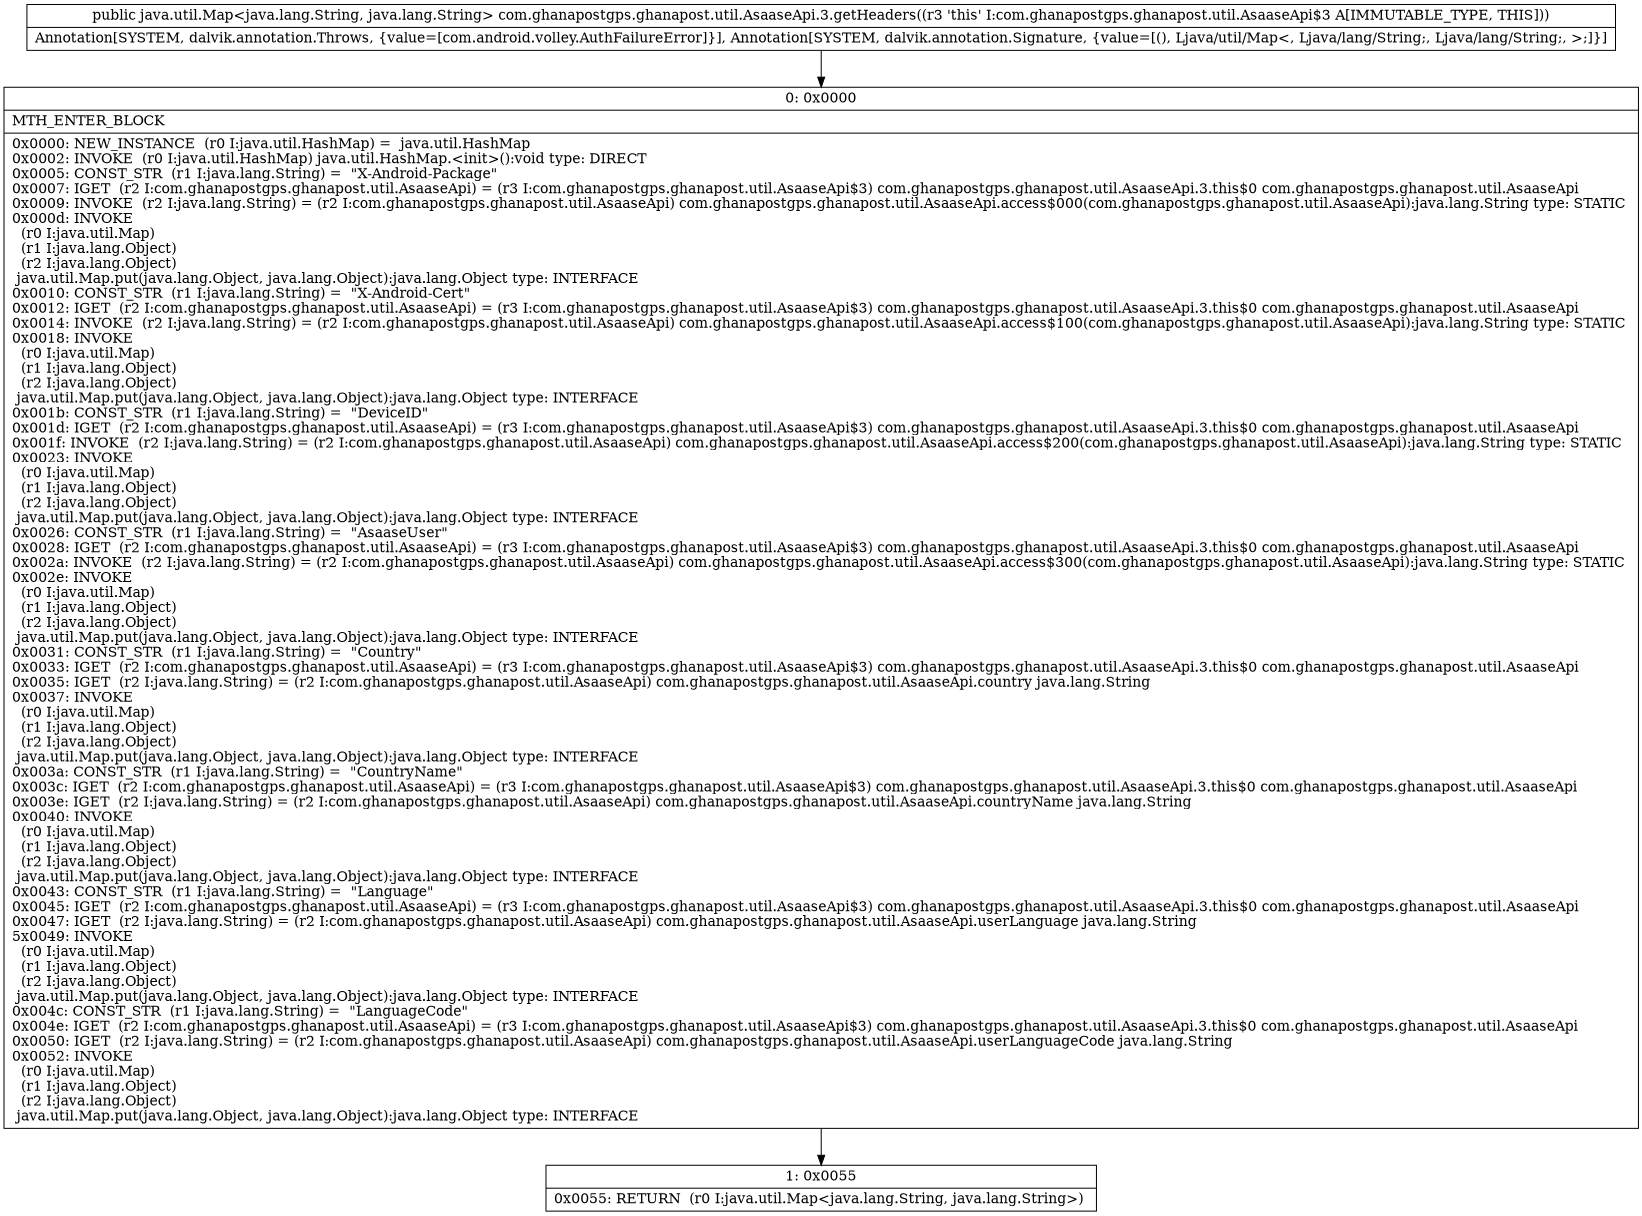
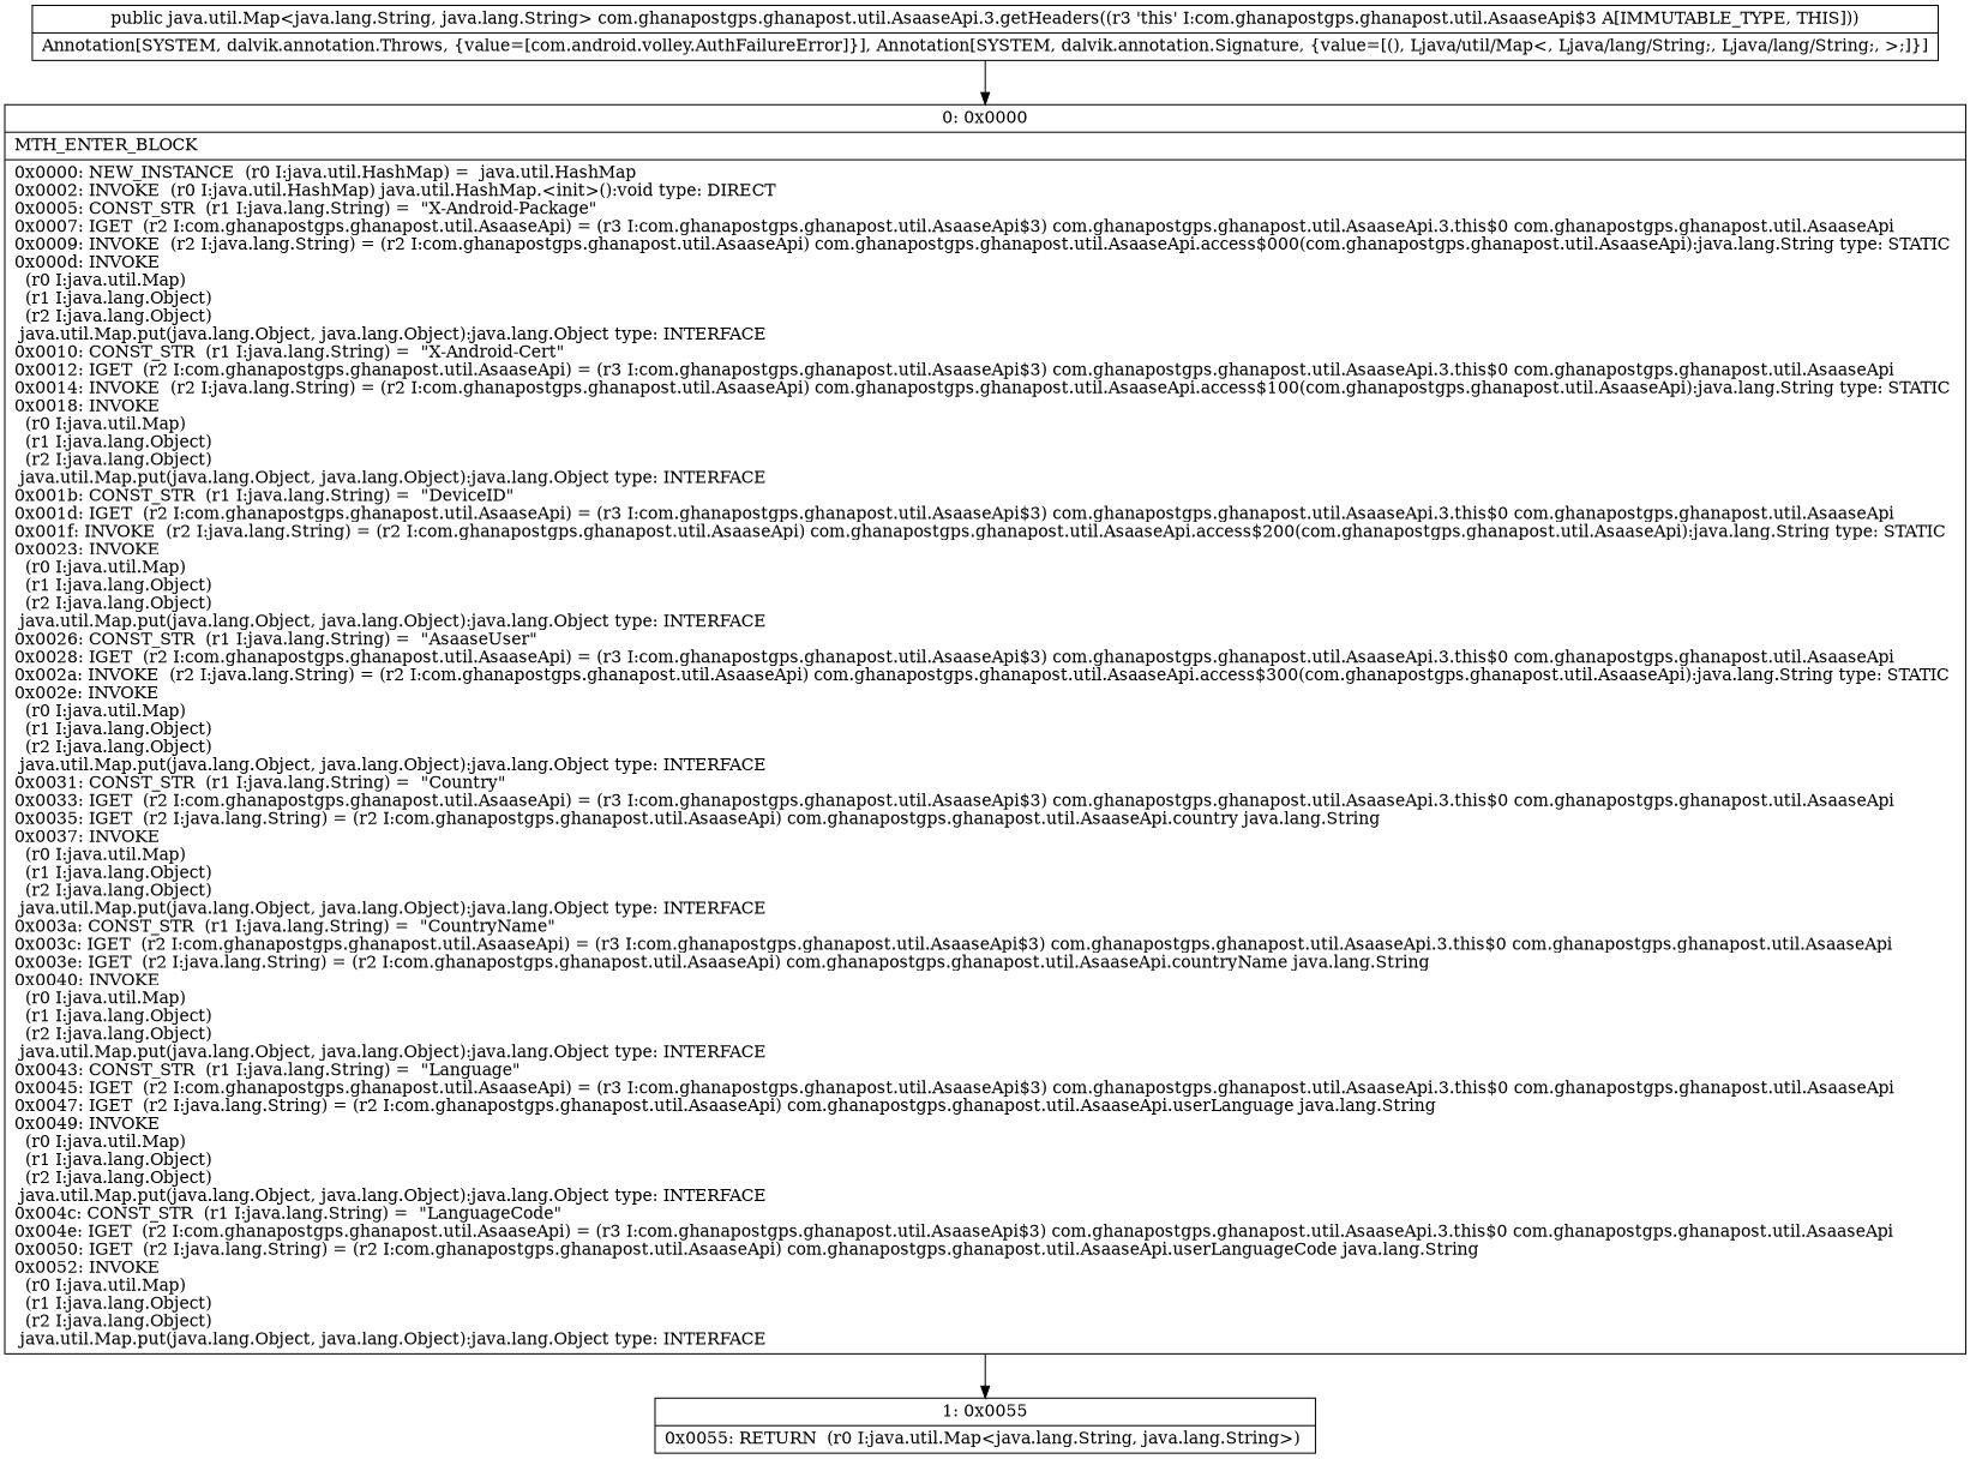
  digraph {
    node [shape=record]
-   n1 [label="{0\:\ 0x0000|MTH_ENTER_BLOCK\l|0x0000: NEW_INSTANCE  (r0 I:java.util.HashMap) =  java.util.HashMap \l0x0002: INVOKE  (r0 I:java.util.HashMap) java.util.HashMap.\<init\>():void type: DIRECT \l0x0005: CONST_STR  (r1 I:java.lang.String) =  \"X\-Android\-Package\" \l0x0007: IGET  (r2 I:com.ghanapostgps.ghanapost.util.AsaaseApi) = (r3 I:com.ghanapostgps.ghanapost.util.AsaaseApi$3) com.ghanapostgps.ghanapost.util.AsaaseApi.3.this$0 com.ghanapostgps.ghanapost.util.AsaaseApi \l0x0009: INVOKE  (r2 I:java.lang.String) = (r2 I:com.ghanapostgps.ghanapost.util.AsaaseApi) com.ghanapostgps.ghanapost.util.AsaaseApi.access$000(com.ghanapostgps.ghanapost.util.AsaaseApi):java.lang.String type: STATIC \l0x000d: INVOKE  \l  (r0 I:java.util.Map)\l  (r1 I:java.lang.Object)\l  (r2 I:java.lang.Object)\l java.util.Map.put(java.lang.Object, java.lang.Object):java.lang.Object type: INTERFACE \l0x0010: CONST_STR  (r1 I:java.lang.String) =  \"X\-Android\-Cert\" \l0x0012: IGET  (r2 I:com.ghanapostgps.ghanapost.util.AsaaseApi) = (r3 I:com.ghanapostgps.ghanapost.util.AsaaseApi$3) com.ghanapostgps.ghanapost.util.AsaaseApi.3.this$0 com.ghanapostgps.ghanapost.util.AsaaseApi \l0x0014: INVOKE  (r2 I:java.lang.String) = (r2 I:com.ghanapostgps.ghanapost.util.AsaaseApi) com.ghanapostgps.ghanapost.util.AsaaseApi.access$100(com.ghanapostgps.ghanapost.util.AsaaseApi):java.lang.String type: STATIC \l0x0018: INVOKE  \l  (r0 I:java.util.Map)\l  (r1 I:java.lang.Object)\l  (r2 I:java.lang.Object)\l java.util.Map.put(java.lang.Object, java.lang.Object):java.lang.Object type: INTERFACE \l0x001b: CONST_STR  (r1 I:java.lang.String) =  \"DeviceID\" \l0x001d: IGET  (r2 I:com.ghanapostgps.ghanapost.util.AsaaseApi) = (r3 I:com.ghanapostgps.ghanapost.util.AsaaseApi$3) com.ghanapostgps.ghanapost.util.AsaaseApi.3.this$0 com.ghanapostgps.ghanapost.util.AsaaseApi \l0x001f: INVOKE  (r2 I:java.lang.String) = (r2 I:com.ghanapostgps.ghanapost.util.AsaaseApi) com.ghanapostgps.ghanapost.util.AsaaseApi.access$200(com.ghanapostgps.ghanapost.util.AsaaseApi):java.lang.String type: STATIC \l0x0023: INVOKE  \l  (r0 I:java.util.Map)\l  (r1 I:java.lang.Object)\l  (r2 I:java.lang.Object)\l java.util.Map.put(java.lang.Object, java.lang.Object):java.lang.Object type: INTERFACE \l0x0026: CONST_STR  (r1 I:java.lang.String) =  \"AsaaseUser\" \l0x0028: IGET  (r2 I:com.ghanapostgps.ghanapost.util.AsaaseApi) = (r3 I:com.ghanapostgps.ghanapost.util.AsaaseApi$3) com.ghanapostgps.ghanapost.util.AsaaseApi.3.this$0 com.ghanapostgps.ghanapost.util.AsaaseApi \l0x002a: INVOKE  (r2 I:java.lang.String) = (r2 I:com.ghanapostgps.ghanapost.util.AsaaseApi) com.ghanapostgps.ghanapost.util.AsaaseApi.access$300(com.ghanapostgps.ghanapost.util.AsaaseApi):java.lang.String type: STATIC \l0x002e: INVOKE  \l  (r0 I:java.util.Map)\l  (r1 I:java.lang.Object)\l  (r2 I:java.lang.Object)\l java.util.Map.put(java.lang.Object, java.lang.Object):java.lang.Object type: INTERFACE \l0x0031: CONST_STR  (r1 I:java.lang.String) =  \"Country\" \l0x0033: IGET  (r2 I:com.ghanapostgps.ghanapost.util.AsaaseApi) = (r3 I:com.ghanapostgps.ghanapost.util.AsaaseApi$3) com.ghanapostgps.ghanapost.util.AsaaseApi.3.this$0 com.ghanapostgps.ghanapost.util.AsaaseApi \l0x0035: IGET  (r2 I:java.lang.String) = (r2 I:com.ghanapostgps.ghanapost.util.AsaaseApi) com.ghanapostgps.ghanapost.util.AsaaseApi.country java.lang.String \l0x0037: INVOKE  \l  (r0 I:java.util.Map)\l  (r1 I:java.lang.Object)\l  (r2 I:java.lang.Object)\l java.util.Map.put(java.lang.Object, java.lang.Object):java.lang.Object type: INTERFACE \l0x003a: CONST_STR  (r1 I:java.lang.String) =  \"CountryName\" \l0x003c: IGET  (r2 I:com.ghanapostgps.ghanapost.util.AsaaseApi) = (r3 I:com.ghanapostgps.ghanapost.util.AsaaseApi$3) com.ghanapostgps.ghanapost.util.AsaaseApi.3.this$0 com.ghanapostgps.ghanapost.util.AsaaseApi \l0x003e: IGET  (r2 I:java.lang.String) = (r2 I:com.ghanapostgps.ghanapost.util.AsaaseApi) com.ghanapostgps.ghanapost.util.AsaaseApi.countryName java.lang.String \l0x0040: INVOKE  \l  (r0 I:java.util.Map)\l  (r1 I:java.lang.Object)\l  (r2 I:java.lang.Object)\l java.util.Map.put(java.lang.Object, java.lang.Object):java.lang.Object type: INTERFACE \l0x0043: CONST_STR  (r1 I:java.lang.String) =  \"Language\" \l0x0045: IGET  (r2 I:com.ghanapostgps.ghanapost.util.AsaaseApi) = (r3 I:com.ghanapostgps.ghanapost.util.AsaaseApi$3) com.ghanapostgps.ghanapost.util.AsaaseApi.3.this$0 com.ghanapostgps.ghanapost.util.AsaaseApi \l0x0047: IGET  (r2 I:java.lang.String) = (r2 I:com.ghanapostgps.ghanapost.util.AsaaseApi) com.ghanapostgps.ghanapost.util.AsaaseApi.userLanguage java.lang.String \l5x0049: INVOKE  \l  (r0 I:java.util.Map)\l  (r1 I:java.lang.Object)\l  (r2 I:java.lang.Object)\l java.util.Map.put(java.lang.Object, java.lang.Object):java.lang.Object type: INTERFACE \l0x004c: CONST_STR  (r1 I:java.lang.String) =  \"LanguageCode\" \l0x004e: IGET  (r2 I:com.ghanapostgps.ghanapost.util.AsaaseApi) = (r3 I:com.ghanapostgps.ghanapost.util.AsaaseApi$3) com.ghanapostgps.ghanapost.util.AsaaseApi.3.this$0 com.ghanapostgps.ghanapost.util.AsaaseApi \l0x0050: IGET  (r2 I:java.lang.String) = (r2 I:com.ghanapostgps.ghanapost.util.AsaaseApi) com.ghanapostgps.ghanapost.util.AsaaseApi.userLanguageCode java.lang.String \l0x0052: INVOKE  \l  (r0 I:java.util.Map)\l  (r1 I:java.lang.Object)\l  (r2 I:java.lang.Object)\l java.util.Map.put(java.lang.Object, java.lang.Object):java.lang.Object type: INTERFACE \l}"]
+   n1 [label="{0\:\ 0x0000|MTH_ENTER_BLOCK\l|0x0000: NEW_INSTANCE  (r0 I:java.util.HashMap) =  java.util.HashMap \l0x0002: INVOKE  (r0 I:java.util.HashMap) java.util.HashMap.\<init\>():void type: DIRECT \l0x0005: CONST_STR  (r1 I:java.lang.String) =  \"X\-Android\-Package\" \l0x0007: IGET  (r2 I:com.ghanapostgps.ghanapost.util.AsaaseApi) = (r3 I:com.ghanapostgps.ghanapost.util.AsaaseApi$3) com.ghanapostgps.ghanapost.util.AsaaseApi.3.this$0 com.ghanapostgps.ghanapost.util.AsaaseApi \l0x0009: INVOKE  (r2 I:java.lang.String) = (r2 I:com.ghanapostgps.ghanapost.util.AsaaseApi) com.ghanapostgps.ghanapost.util.AsaaseApi.access$000(com.ghanapostgps.ghanapost.util.AsaaseApi):java.lang.String type: STATIC \l0x000d: INVOKE  \l  (r0 I:java.util.Map)\l  (r1 I:java.lang.Object)\l  (r2 I:java.lang.Object)\l java.util.Map.put(java.lang.Object, java.lang.Object):java.lang.Object type: INTERFACE \l0x0010: CONST_STR  (r1 I:java.lang.String) =  \"X\-Android\-Cert\" \l0x0012: IGET  (r2 I:com.ghanapostgps.ghanapost.util.AsaaseApi) = (r3 I:com.ghanapostgps.ghanapost.util.AsaaseApi$3) com.ghanapostgps.ghanapost.util.AsaaseApi.3.this$0 com.ghanapostgps.ghanapost.util.AsaaseApi \l0x0014: INVOKE  (r2 I:java.lang.String) = (r2 I:com.ghanapostgps.ghanapost.util.AsaaseApi) com.ghanapostgps.ghanapost.util.AsaaseApi.access$100(com.ghanapostgps.ghanapost.util.AsaaseApi):java.lang.String type: STATIC \l0x0018: INVOKE  \l  (r0 I:java.util.Map)\l  (r1 I:java.lang.Object)\l  (r2 I:java.lang.Object)\l java.util.Map.put(java.lang.Object, java.lang.Object):java.lang.Object type: INTERFACE \l0x001b: CONST_STR  (r1 I:java.lang.String) =  \"DeviceID\" \l0x001d: IGET  (r2 I:com.ghanapostgps.ghanapost.util.AsaaseApi) = (r3 I:com.ghanapostgps.ghanapost.util.AsaaseApi$3) com.ghanapostgps.ghanapost.util.AsaaseApi.3.this$0 com.ghanapostgps.ghanapost.util.AsaaseApi \l0x001f: INVOKE  (r2 I:java.lang.String) = (r2 I:com.ghanapostgps.ghanapost.util.AsaaseApi) com.ghanapostgps.ghanapost.util.AsaaseApi.access$200(com.ghanapostgps.ghanapost.util.AsaaseApi):java.lang.String type: STATIC \l0x0023: INVOKE  \l  (r0 I:java.util.Map)\l  (r1 I:java.lang.Object)\l  (r2 I:java.lang.Object)\l java.util.Map.put(java.lang.Object, java.lang.Object):java.lang.Object type: INTERFACE \l0x0026: CONST_STR  (r1 I:java.lang.String) =  \"AsaaseUser\" \l0x0028: IGET  (r2 I:com.ghanapostgps.ghanapost.util.AsaaseApi) = (r3 I:com.ghanapostgps.ghanapost.util.AsaaseApi$3) com.ghanapostgps.ghanapost.util.AsaaseApi.3.this$0 com.ghanapostgps.ghanapost.util.AsaaseApi \l0x002a: INVOKE  (r2 I:java.lang.String) = (r2 I:com.ghanapostgps.ghanapost.util.AsaaseApi) com.ghanapostgps.ghanapost.util.AsaaseApi.access$300(com.ghanapostgps.ghanapost.util.AsaaseApi):java.lang.String type: STATIC \l0x002e: INVOKE  \l  (r0 I:java.util.Map)\l  (r1 I:java.lang.Object)\l  (r2 I:java.lang.Object)\l java.util.Map.put(java.lang.Object, java.lang.Object):java.lang.Object type: INTERFACE \l0x0031: CONST_STR  (r1 I:java.lang.String) =  \"Country\" \l0x0033: IGET  (r2 I:com.ghanapostgps.ghanapost.util.AsaaseApi) = (r3 I:com.ghanapostgps.ghanapost.util.AsaaseApi$3) com.ghanapostgps.ghanapost.util.AsaaseApi.3.this$0 com.ghanapostgps.ghanapost.util.AsaaseApi \l0x0035: IGET  (r2 I:java.lang.String) = (r2 I:com.ghanapostgps.ghanapost.util.AsaaseApi) com.ghanapostgps.ghanapost.util.AsaaseApi.country java.lang.String \l0x0037: INVOKE  \l  (r0 I:java.util.Map)\l  (r1 I:java.lang.Object)\l  (r2 I:java.lang.Object)\l java.util.Map.put(java.lang.Object, java.lang.Object):java.lang.Object type: INTERFACE \l0x003a: CONST_STR  (r1 I:java.lang.String) =  \"CountryName\" \l0x003c: IGET  (r2 I:com.ghanapostgps.ghanapost.util.AsaaseApi) = (r3 I:com.ghanapostgps.ghanapost.util.AsaaseApi$3) com.ghanapostgps.ghanapost.util.AsaaseApi.3.this$0 com.ghanapostgps.ghanapost.util.AsaaseApi \l0x003e: IGET  (r2 I:java.lang.String) = (r2 I:com.ghanapostgps.ghanapost.util.AsaaseApi) com.ghanapostgps.ghanapost.util.AsaaseApi.countryName java.lang.String \l0x0040: INVOKE  \l  (r0 I:java.util.Map)\l  (r1 I:java.lang.Object)\l  (r2 I:java.lang.Object)\l java.util.Map.put(java.lang.Object, java.lang.Object):java.lang.Object type: INTERFACE \l0x0043: CONST_STR  (r1 I:java.lang.String) =  \"Language\" \l0x0045: IGET  (r2 I:com.ghanapostgps.ghanapost.util.AsaaseApi) = (r3 I:com.ghanapostgps.ghanapost.util.AsaaseApi$3) com.ghanapostgps.ghanapost.util.AsaaseApi.3.this$0 com.ghanapostgps.ghanapost.util.AsaaseApi \l0x0047: IGET  (r2 I:java.lang.String) = (r2 I:com.ghanapostgps.ghanapost.util.AsaaseApi) com.ghanapostgps.ghanapost.util.AsaaseApi.userLanguage java.lang.String \l0x0049: INVOKE  \l  (r0 I:java.util.Map)\l  (r1 I:java.lang.Object)\l  (r2 I:java.lang.Object)\l java.util.Map.put(java.lang.Object, java.lang.Object):java.lang.Object type: INTERFACE \l0x004c: CONST_STR  (r1 I:java.lang.String) =  \"LanguageCode\" \l0x004e: IGET  (r2 I:com.ghanapostgps.ghanapost.util.AsaaseApi) = (r3 I:com.ghanapostgps.ghanapost.util.AsaaseApi$3) com.ghanapostgps.ghanapost.util.AsaaseApi.3.this$0 com.ghanapostgps.ghanapost.util.AsaaseApi \l0x0050: IGET  (r2 I:java.lang.String) = (r2 I:com.ghanapostgps.ghanapost.util.AsaaseApi) com.ghanapostgps.ghanapost.util.AsaaseApi.userLanguageCode java.lang.String \l0x0052: INVOKE  \l  (r0 I:java.util.Map)\l  (r1 I:java.lang.Object)\l  (r2 I:java.lang.Object)\l java.util.Map.put(java.lang.Object, java.lang.Object):java.lang.Object type: INTERFACE \l}"]
    n2 [label="{1\:\ 0x0055|0x0055: RETURN  (r0 I:java.util.Map\<java.lang.String, java.lang.String\>) \l}"]
    n3 [label="{public java.util.Map\<java.lang.String, java.lang.String\> com.ghanapostgps.ghanapost.util.AsaaseApi.3.getHeaders((r3 'this' I:com.ghanapostgps.ghanapost.util.AsaaseApi$3 A[IMMUTABLE_TYPE, THIS]))  | Annotation[SYSTEM, dalvik.annotation.Throws, \{value=[com.android.volley.AuthFailureError]\}], Annotation[SYSTEM, dalvik.annotation.Signature, \{value=[(), Ljava\/util\/Map\<, Ljava\/lang\/String;, Ljava\/lang\/String;, \>;]\}]\l}"]
    n1 -> n2
    n3 -> n1
  }
